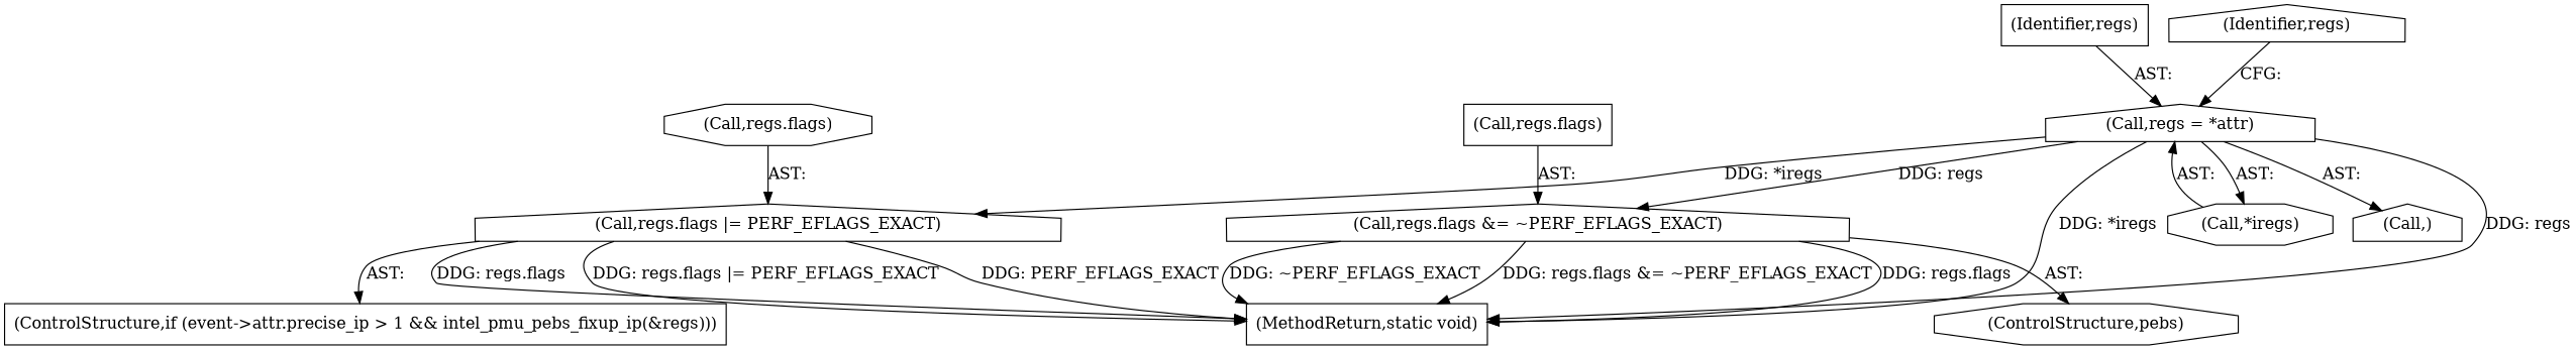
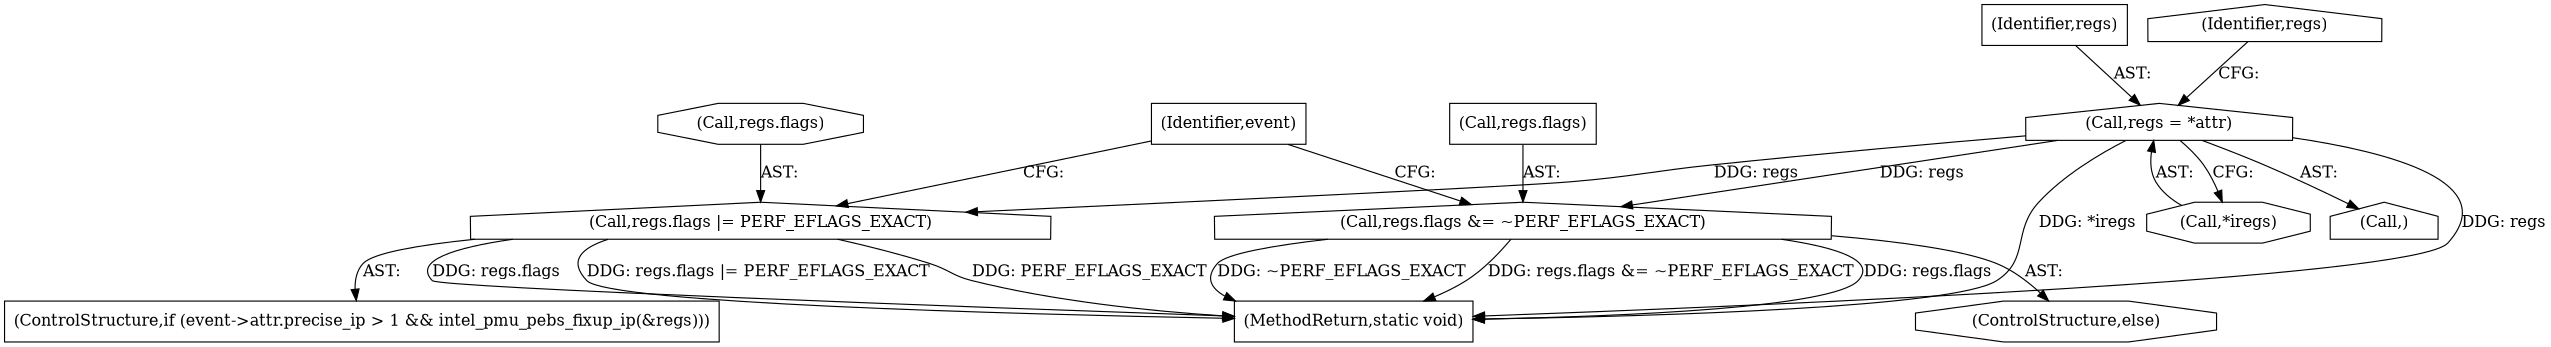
  digraph {
    node [shape=house]
    n1 [label="(Call,regs = *attr)"]
    n2 [label="(Call,regs.flags |= PERF_EFLAGS_EXACT)"]
    n3 [label="(Call,regs.flags &= ~PERF_EFLAGS_EXACT)"]
    n4 [label="(Call,*iregs)" shape=octagon]
    n5 [label="(MethodReturn,static void)" shape=box]
    n6 [label="(Call,)"]
    n7 [label="(ControlStructure,if (event->attr.precise_ip > 1 && intel_pmu_pebs_fixup_ip(&regs)))" shape=box]
-   n8 [label="(ControlStructure,pebs)" shape=octagon]
+   n8 [label="(ControlStructure,else)" shape=octagon]
    n9 [label="(Identifier,regs)" shape=box]
    n10 [label="(Call,regs.flags)" shape=box]
    n11 [label="(Identifier,regs)"]
+   n12 [label="(Identifier,event)" shape=box]
    n13 [label="(Call,regs.flags)" shape=octagon]
-   n1 -> n2 [label="DDG: *iregs"]
+   n1 -> n2 [label="DDG: regs"]
    n1 -> n3 [label="DDG: regs"]
-   n1 -> n4 [label="AST: "]
+   n1 -> n4 [label="CFG: "]
    n1 -> n5 [label="DDG: *iregs"]
    n1 -> n5 [label="DDG: regs"]
    n1 -> n6 [label="AST: "]
    n2 -> n5 [label="DDG: regs.flags"]
    n2 -> n5 [label="DDG: regs.flags |= PERF_EFLAGS_EXACT"]
    n2 -> n5 [label="DDG: PERF_EFLAGS_EXACT"]
    n2 -> n7 [label="AST: "]
    n3 -> n5 [label="DDG: ~PERF_EFLAGS_EXACT"]
    n3 -> n5 [label="DDG: regs.flags &= ~PERF_EFLAGS_EXACT"]
    n3 -> n5 [label="DDG: regs.flags"]
    n3 -> n8 [label="AST: "]
    n4 -> n1 [label="AST: "]
    n9 -> n1 [label="AST: "]
    n10 -> n3 [label="AST: "]
    n11 -> n1 [label="CFG: "]
+   n12 -> n2 [label="CFG: "]
+   n12 -> n3 [label="CFG: "]
    n13 -> n2 [label="AST: "]
  }
